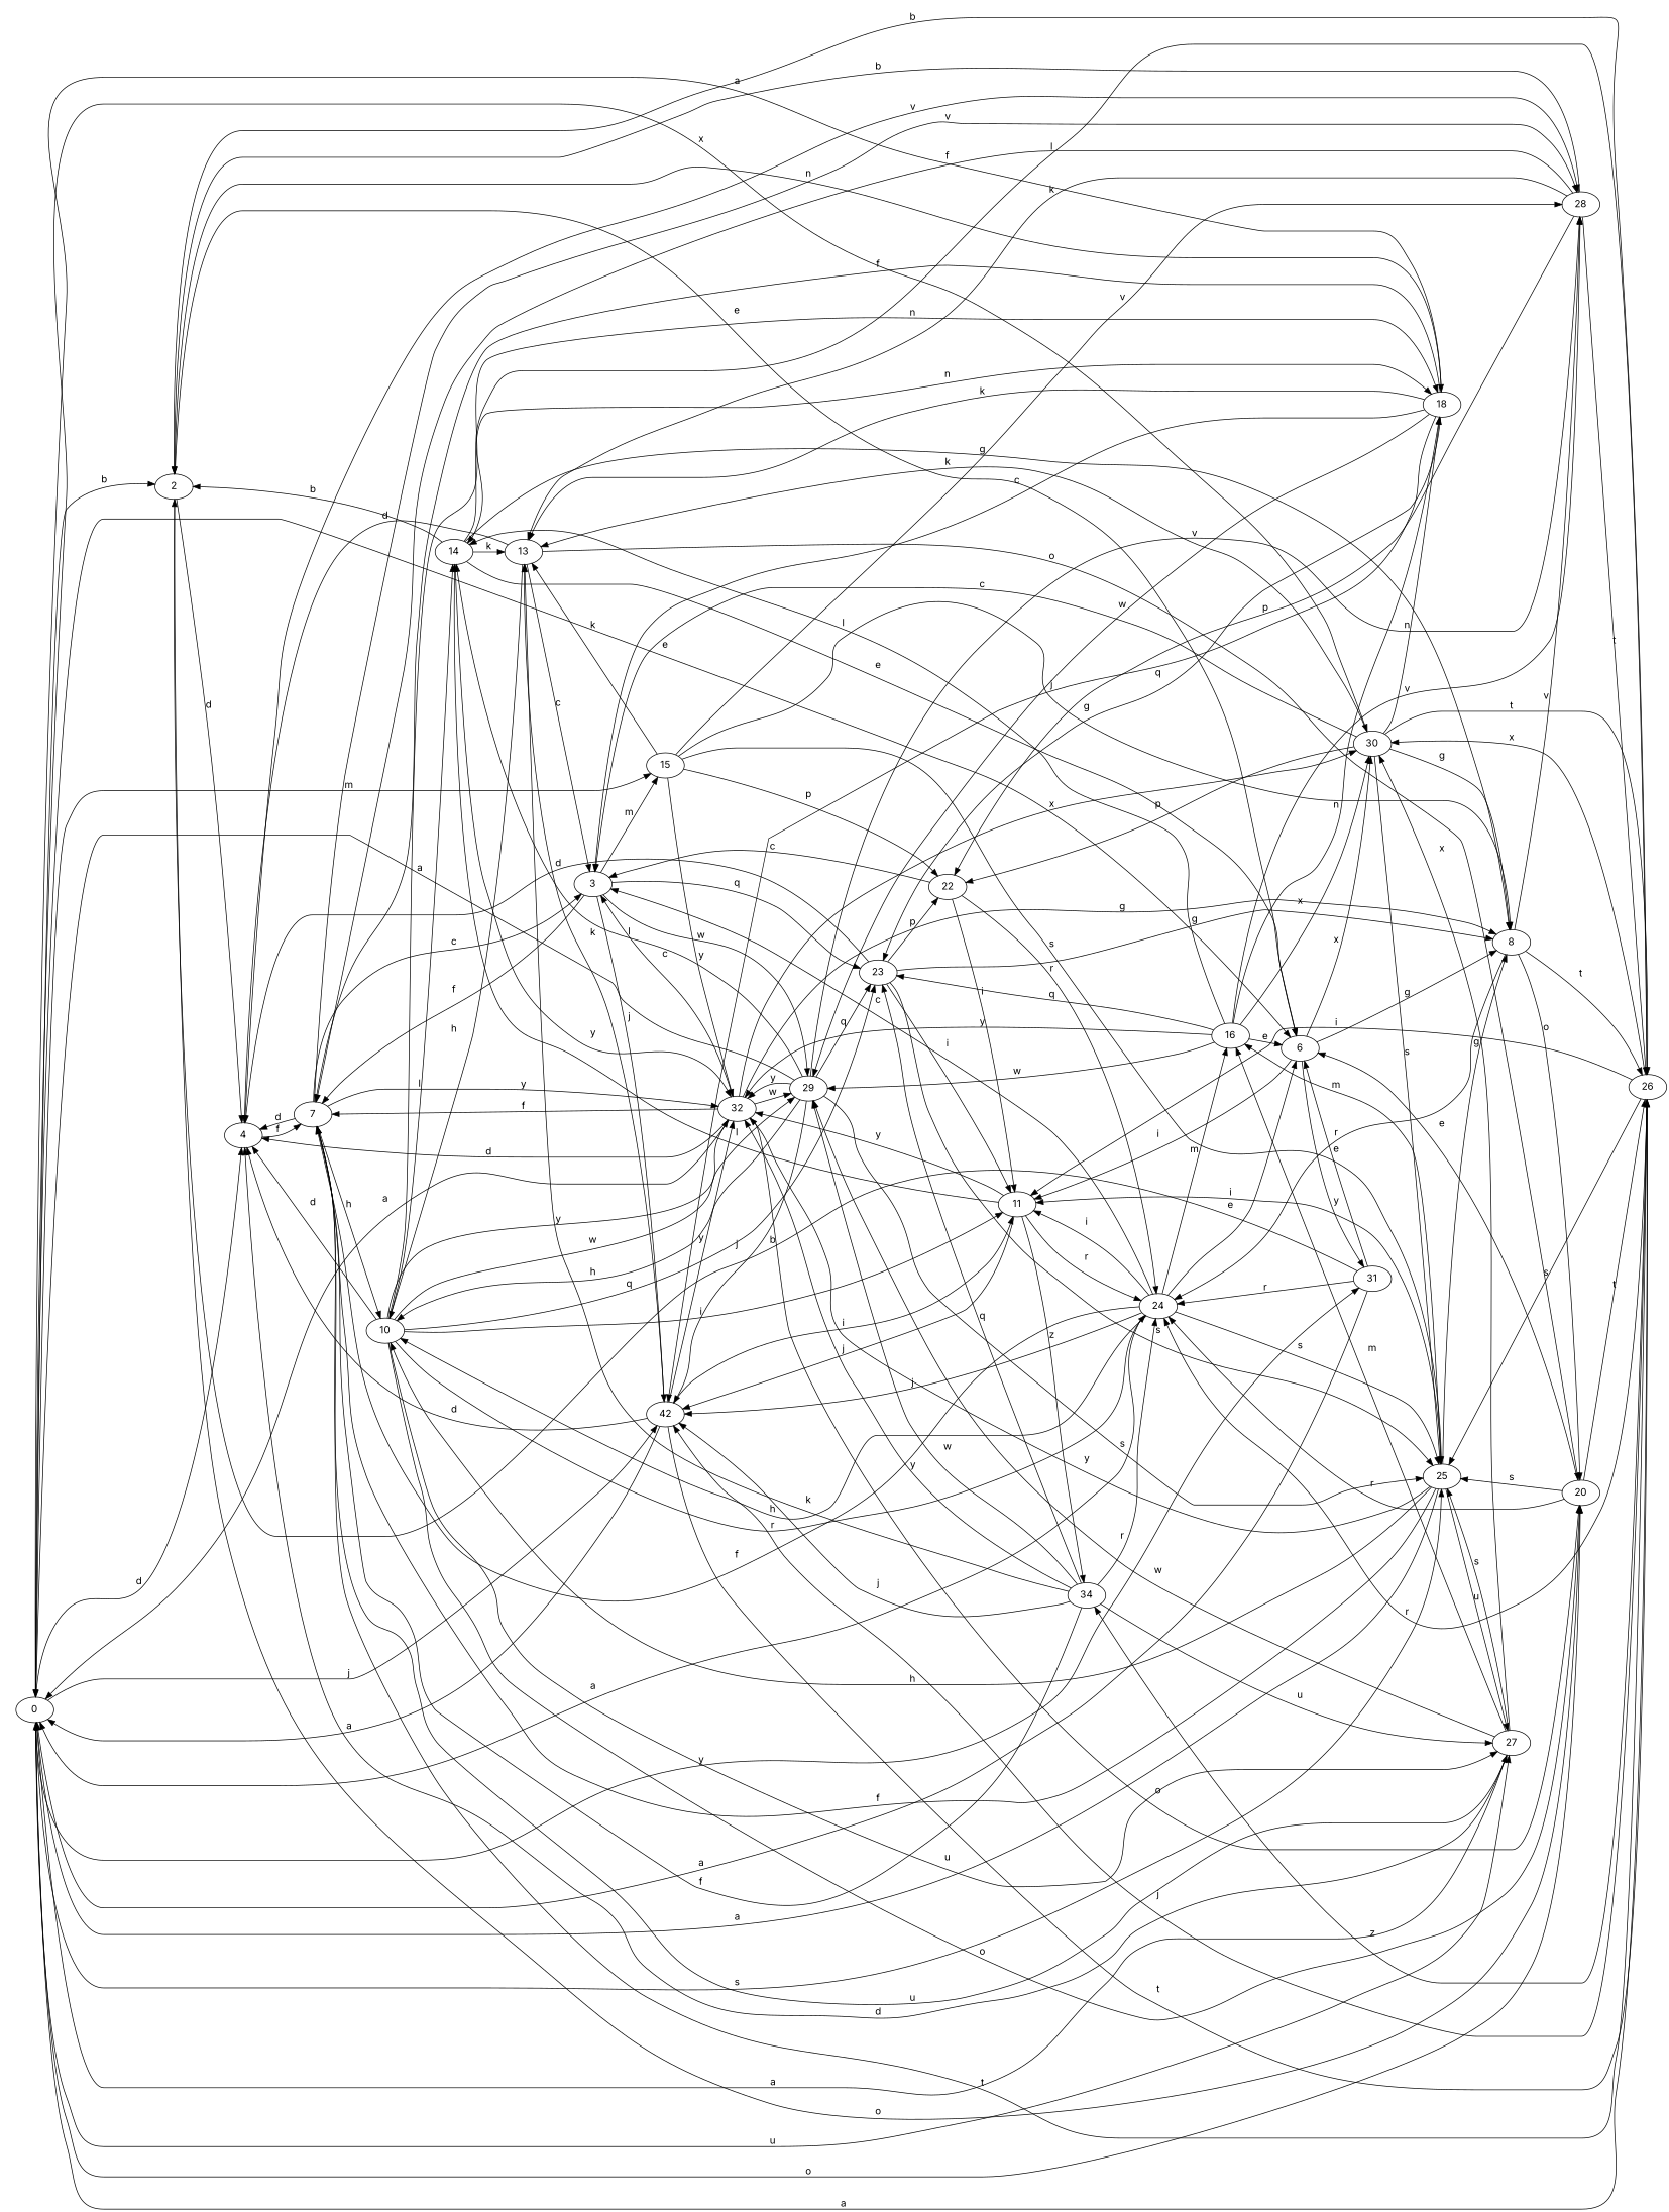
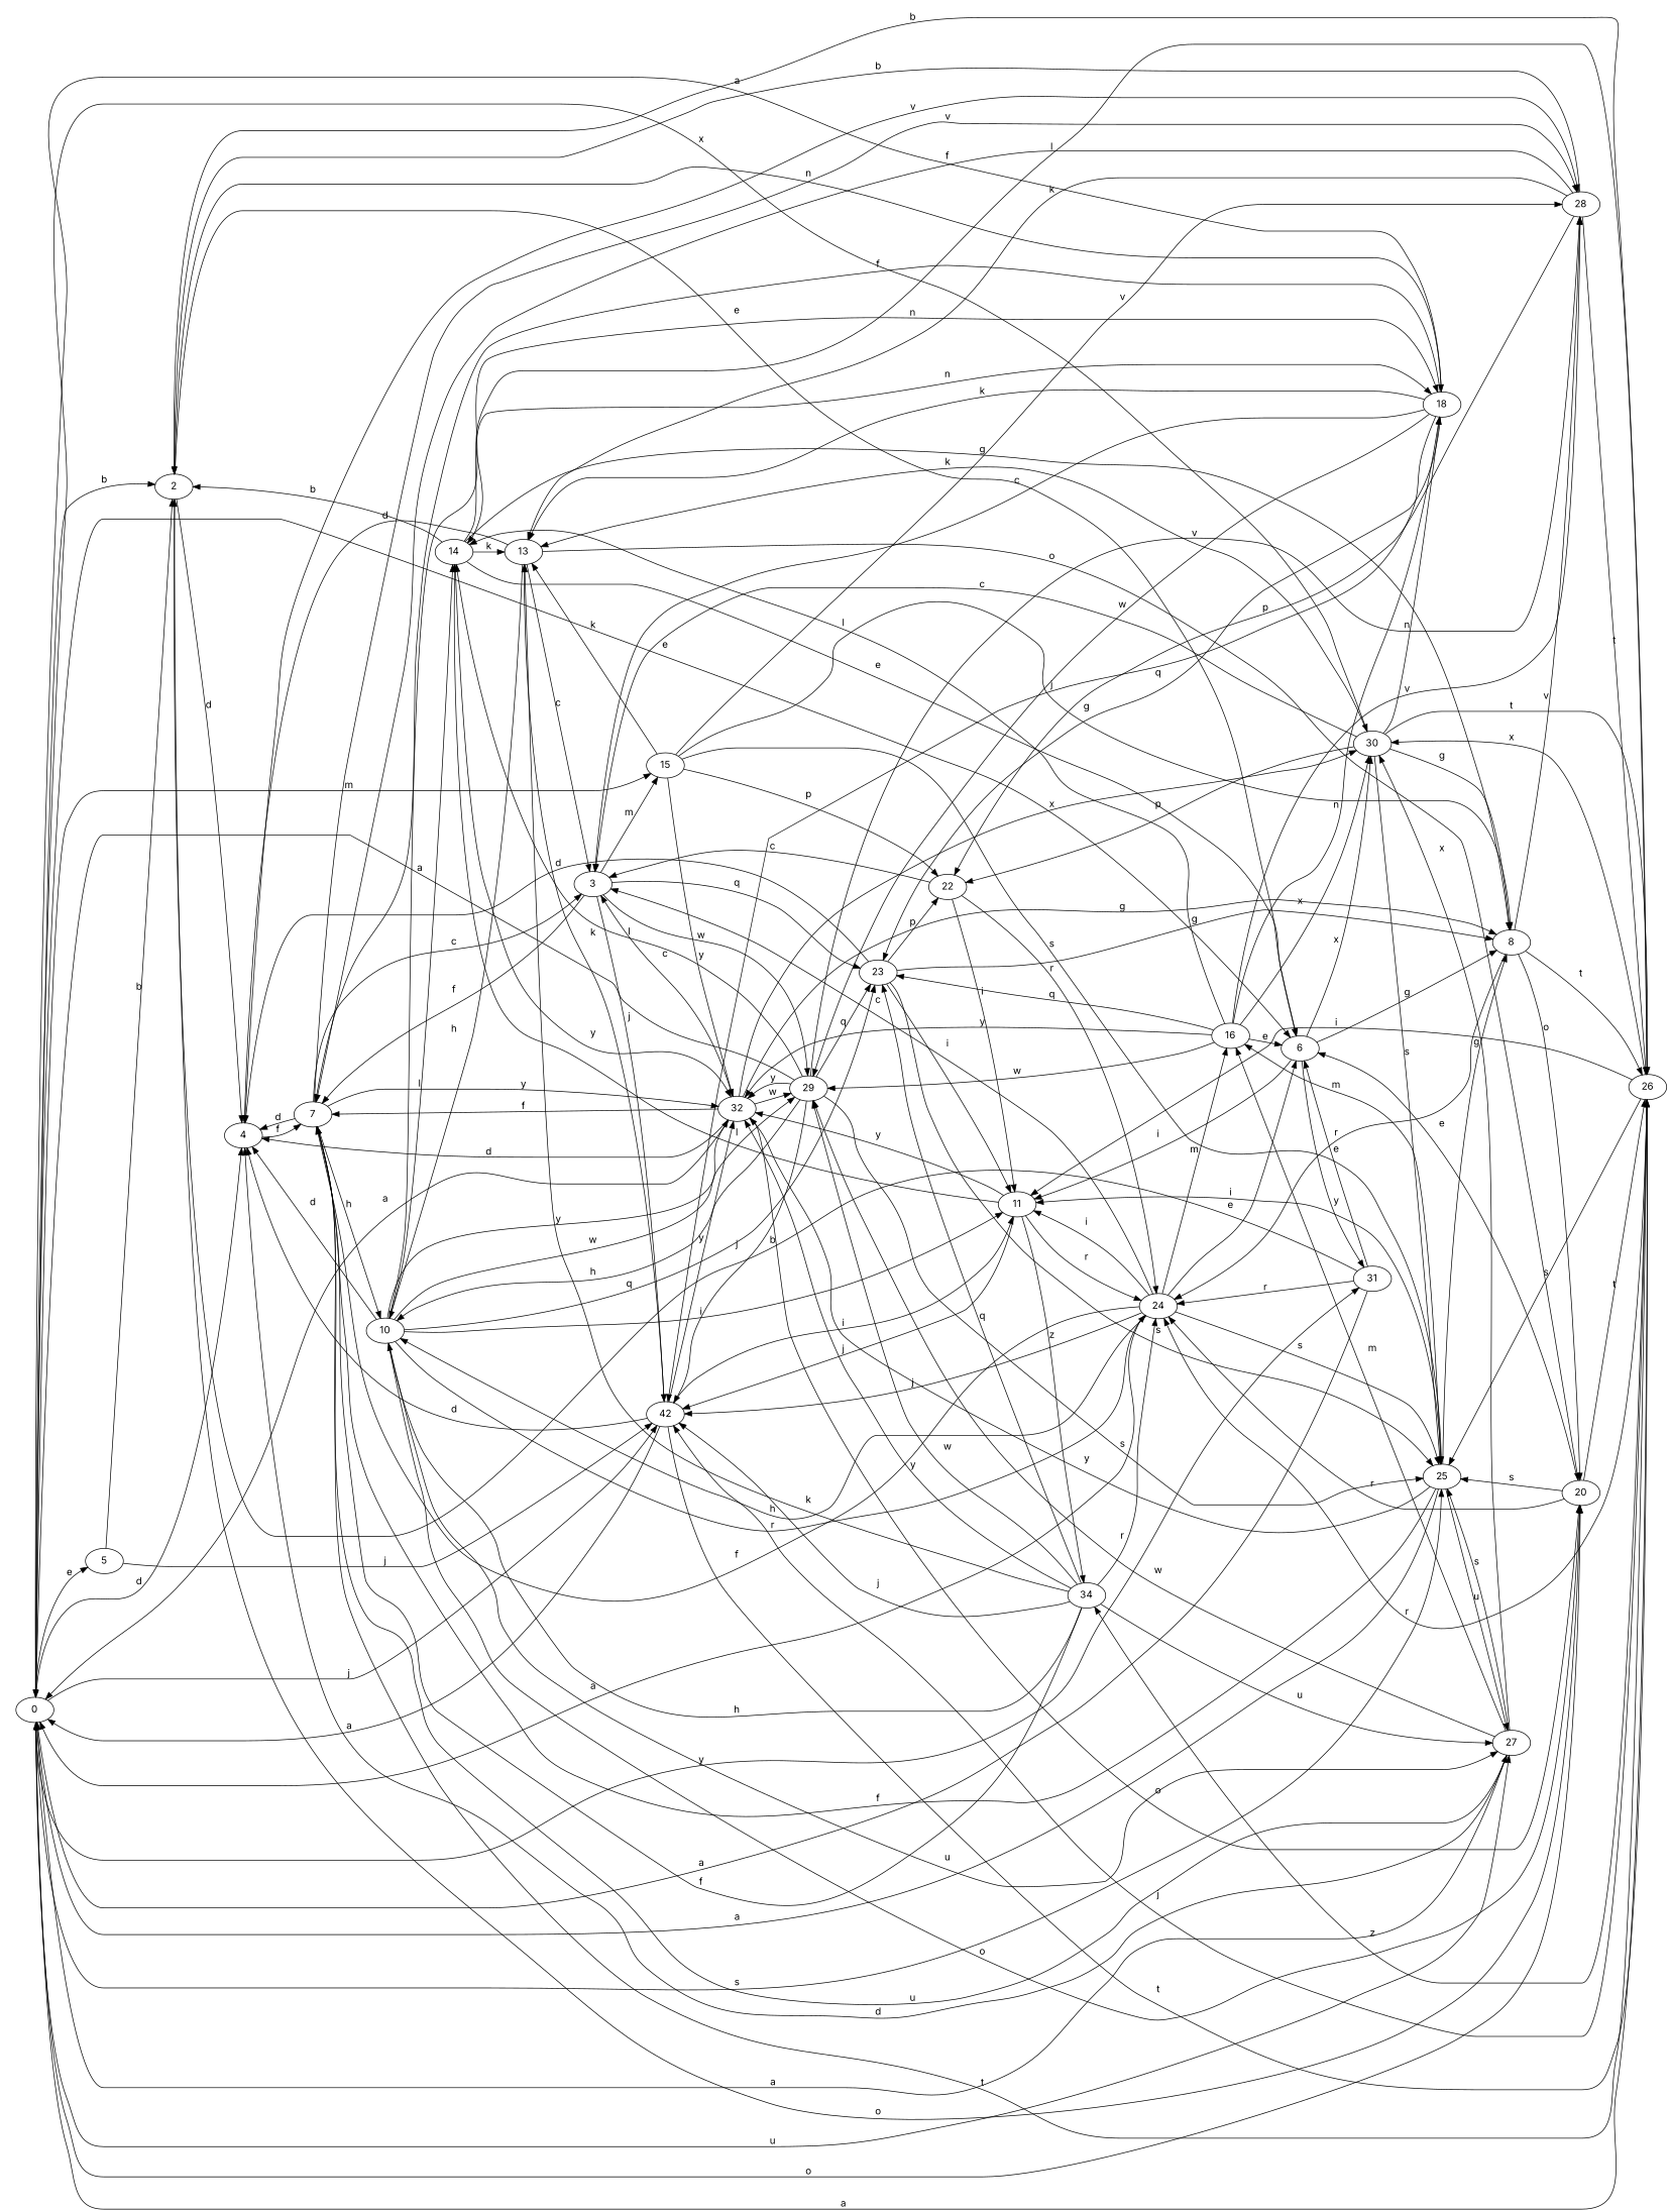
  strict digraph {
    fontname=Inter
    rankdir=LR
    node [fontname=Inter]
    edge [fontname=Inter]
    0
    2
    4
+   5
    6
    n6 [label=42]
    15
    20
    25
    27
    30
    31
    18
    7
    28
    8
    11
    26
    32
    13
    22
    24
    16
    29
    3
    23
    10
    14
    34
    0 -> 2 [label=b]
    0 -> 4 [label=d]
+   0 -> 5 [label=e]
    0 -> 6 [label=e]
    0 -> n6 [label=j]
    0 -> 15 [label=m]
    0 -> 20 [label=o]
    0 -> 25 [label=s]
    0 -> 27 [label=u]
    0 -> 30 [label=x]
    0 -> 31 [label=y]
    2 -> 4 [label=d]
    2 -> 6 [label=e]
    2 -> 20 [label=o]
    2 -> 18 [label=n]
    4 -> 7 [label=f]
    4 -> 28 [label=v]
+   5 -> 2 [label=b]
+   5 -> n6 [label=j]
    6 -> 30 [label=x]
    6 -> 31 [label=y]
    6 -> 8 [label=g]
    6 -> 11 [label=i]
    n6 -> 0 [label=a]
    n6 -> 4 [label=d]
    n6 -> 11 [label=i]
    n6 -> 26 [label=t]
    n6 -> 32 [label=y]
    n6 -> 13 [label=k]
    15 -> 25 [label=s]
    15 -> 28 [label=v]
    15 -> 8 [label=g]
    15 -> 32 [label=y]
    15 -> 13 [label=k]
    15 -> 22 [label=p]
    20 -> 6 [label=e]
    20 -> 25 [label=s]
    20 -> 26 [label=t]
    20 -> 24 [label=r]
    25 -> 0 [label=a]
    25 -> 27 [label=u]
    25 -> 7 [label=f]
    25 -> 8 [label=g]
    25 -> 11 [label=i]
    25 -> 32 [label=y]
    25 -> 16 [label=m]
    27 -> 0 [label=a]
    27 -> 4 [label=d]
    27 -> 25 [label=s]
    27 -> 30 [label=x]
    27 -> 16 [label=m]
    27 -> 29 [label=w]
    30 -> 25 [label=s]
    30 -> 18 [label=n]
    30 -> 8 [label=g]
    30 -> 26 [label=t]
    30 -> 13 [label=k]
    30 -> 22 [label=p]
    30 -> 3 [label=c]
    31 -> 0 [label=a]
    31 -> 2 [label=b]
    31 -> 6 [label=e]
    31 -> 24 [label=r]
    18 -> 0 [label=a]
    18 -> n6 [label=j]
    18 -> 7 [label=f]
    18 -> 13 [label=k]
    18 -> 29 [label=w]
    18 -> 3 [label=c]
    18 -> 23 [label=q]
    7 -> 4 [label=d]
    7 -> 27 [label=u]
    7 -> 28 [label=v]
    7 -> 26 [label=t]
    7 -> 32 [label=y]
    7 -> 3 [label=c]
    7 -> 10 [label=h]
    28 -> 2 [label=b]
    28 -> 7 [label=f]
    28 -> 26 [label=t]
    28 -> 13 [label=k]
    28 -> 22 [label=p]
    8 -> 20 [label=o]
    8 -> 28 [label=v]
    8 -> 26 [label=t]
    8 -> 24 [label=r]
    11 -> n6 [label=j]
    11 -> 32 [label=y]
    11 -> 24 [label=r]
    11 -> 14 [label=l]
    11 -> 34 [label=z]
    26 -> 0 [label=a]
    26 -> 2 [label=b]
    26 -> n6 [label=j]
    26 -> 25 [label=s]
    26 -> 30 [label=x]
    26 -> 11 [label=i]
    26 -> 24 [label=r]
    26 -> 14 [label=l]
    26 -> 34 [label=z]
    32 -> 0 [label=a]
    32 -> 4 [label=d]
    32 -> 20 [label=o]
    32 -> 30 [label=x]
    32 -> 7 [label=f]
    32 -> 8 [label=g]
    32 -> 29 [label=w]
    32 -> 3 [label=c]
    13 -> 4 [label=d]
    13 -> 20 [label=o]
    13 -> 3 [label=c]
    13 -> 10 [label=h]
    22 -> 11 [label=i]
    22 -> 24 [label=r]
    22 -> 3 [label=c]
    24 -> 0 [label=a]
    24 -> 6 [label=e]
    24 -> n6 [label=j]
    24 -> 25 [label=s]
    24 -> 7 [label=f]
    24 -> 11 [label=i]
    24 -> 16 [label=m]
    24 -> 3 [label=c]
    24 -> 10 [label=h]
    16 -> 6 [label=e]
    16 -> 30 [label=x]
    16 -> 18 [label=n]
    16 -> 28 [label=v]
    16 -> 32 [label=y]
    16 -> 29 [label=w]
    16 -> 23 [label=q]
    16 -> 14 [label=l]
    29 -> 0 [label=a]
    29 -> n6 [label=j]
    29 -> 25 [label=s]
    29 -> 28 [label=v]
    29 -> 32 [label=y]
    29 -> 23 [label=q]
    29 -> 10 [label=h]
    29 -> 14 [label=l]
    3 -> n6 [label=j]
    3 -> 15 [label=m]
    3 -> 7 [label=f]
    3 -> 29 [label=w]
    3 -> 23 [label=q]
    23 -> 4 [label=d]
    23 -> 25 [label=s]
    23 -> 8 [label=g]
    23 -> 11 [label=i]
    23 -> 22 [label=p]
    10 -> 4 [label=d]
    10 -> 20 [label=o]
    10 -> 27 [label=u]
    10 -> 18 [label=n]
    10 -> 11 [label=i]
    10 -> 32 [label=y]
    10 -> 24 [label=r]
    10 -> 29 [label=w]
    10 -> 23 [label=q]
    10 -> 14 [label=l]
    14 -> 2 [label=b]
    14 -> 6 [label=e]
    14 -> 18 [label=n]
    14 -> 8 [label=g]
    14 -> 32 [label=y]
    14 -> 13 [label=k]
    34 -> n6 [label=j]
    34 -> 27 [label=u]
    34 -> 7 [label=f]
    34 -> 32 [label=y]
    34 -> 13 [label=k]
    34 -> 24 [label=r]
    34 -> 29 [label=w]
    34 -> 23 [label=q]
-   25 -> 10 [label=h]
+   34 -> 10 [label=h]
  }
